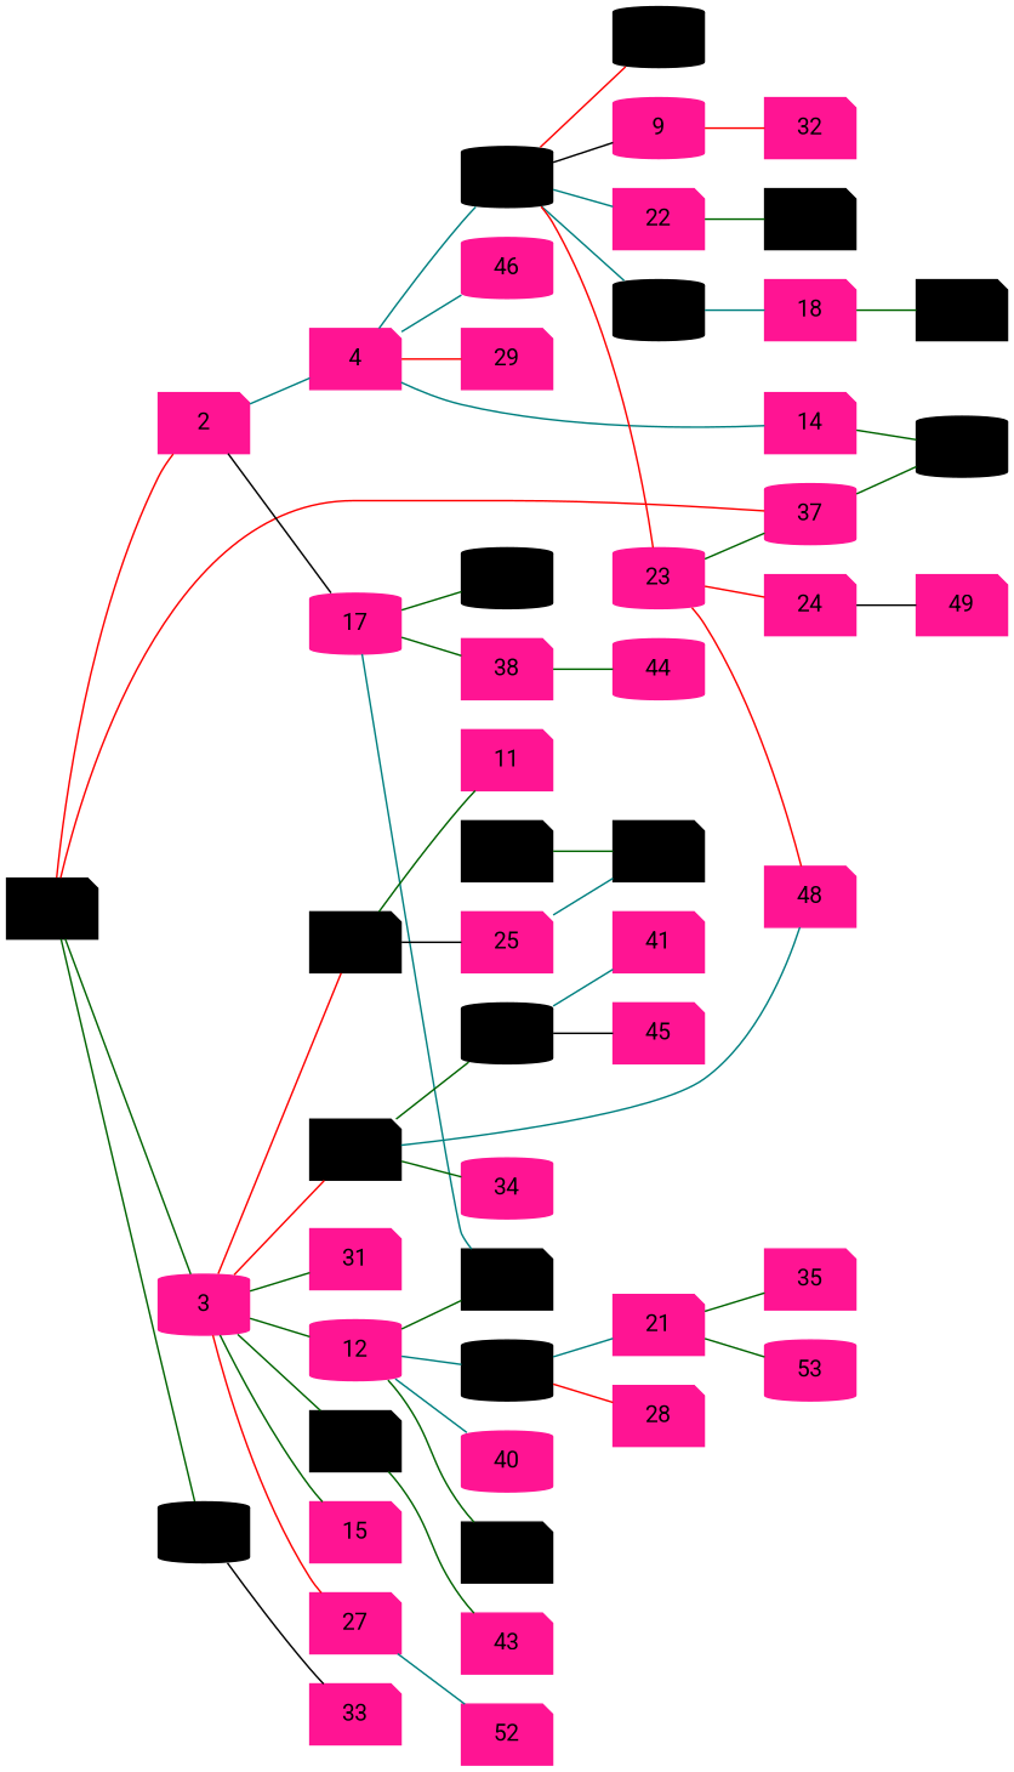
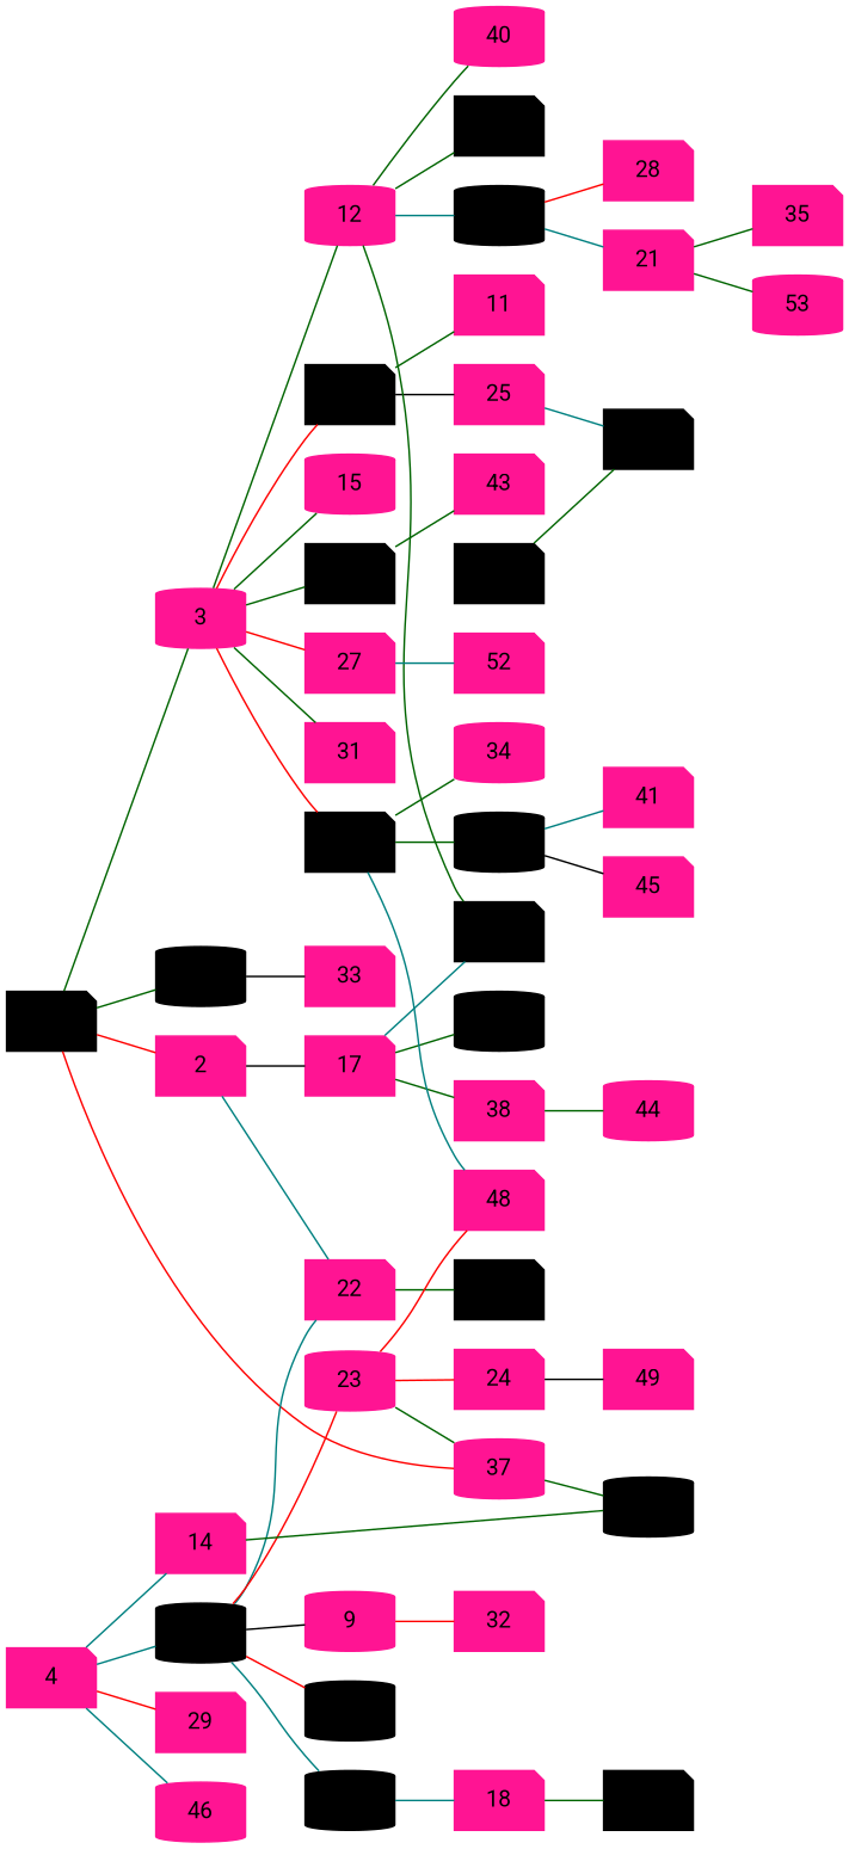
  graph {
    fontname=Roboto
    rankdir=LR
    node [color=deeppink fontname=Roboto shape=note style=filled]
    edge [color=darkgreen fontname=Roboto]
    1 [color=black]
    2
    3 [shape=cylinder]
    30 [color=black shape=cylinder]
    37 [shape=cylinder]
    4
-   17 [shape=cylinder]
+   17
    5 [color=black]
    8 [color=black]
    12 [shape=cylinder]
-   15
+   15 [shape=cylinder]
    26 [color=black]
    27
    31
    33
    51 [color=black shape=cylinder]
    6 [color=black shape=cylinder]
    14
    29
    46 [shape=cylinder]
    54 [color=black]
    20 [color=black shape=cylinder]
    38
    11
    25
    10 [color=black shape=cylinder]
    34 [shape=cylinder]
    48
    13 [color=black shape=cylinder]
    40 [shape=cylinder]
    50 [color=black]
    43
    52
    7 [color=black shape=cylinder]
    9 [shape=cylinder]
    22
    23 [shape=cylinder]
    55 [color=black shape=cylinder]
    47 [color=black]
    18
    32
    36 [color=black]
    24
    39 [color=black]
    41
    45
    21
    28
    35
    53 [shape=cylinder]
    19 [color=black]
    44 [shape=cylinder]
    49
    1 -- 2 [color=red]
    1 -- 3
    1 -- 30
    1 -- 37 [color=red]
-   2 -- 4 [color=teal]
+   2 -- 22 [color=teal]
    2 -- 17 [color=black]
    3 -- 5 [color=red]
    3 -- 8 [color=red]
    3 -- 12
    3 -- 15
    3 -- 26
    3 -- 27 [color=red]
    3 -- 31
    30 -- 33 [color=black]
    37 -- 51
    4 -- 6 [color=teal]
    4 -- 14 [color=teal]
    4 -- 29 [color=red]
    4 -- 46 [color=teal]
    17 -- 54 [color=teal]
    17 -- 20
    17 -- 38
    5 -- 11
    5 -- 25 [color=black]
    8 -- 10
    8 -- 34
    8 -- 48 [color=teal]
    12 -- 54
    12 -- 13 [color=teal]
-   12 -- 40 [color=teal]
+   12 -- 40
    12 -- 50
    26 -- 43
    27 -- 52 [color=teal]
    6 -- 7 [color=teal]
    6 -- 9 [color=black]
    6 -- 22 [color=teal]
    6 -- 23 [color=red]
    6 -- 55 [color=red]
    14 -- 51
    38 -- 44
    25 -- 47 [color=teal]
    10 -- 41 [color=teal]
    10 -- 45 [color=black]
    13 -- 21 [color=teal]
    13 -- 28 [color=red]
    7 -- 18 [color=teal]
    9 -- 32 [color=red]
    22 -- 36
    23 -- 37
    23 -- 48 [color=red]
    23 -- 24 [color=red]
    18 -- 39
    24 -- 49 [color=black]
    21 -- 35
    21 -- 53
    19 -- 47
  }
